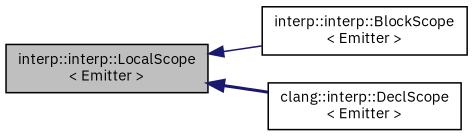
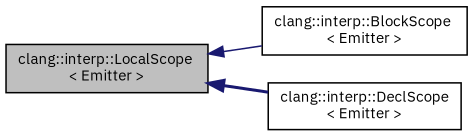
  digraph {
    fontname="IBM Plex Sans"
    rankdir=LR
    node [color=black fontname="IBM Plex Sans" fontsize=10 shape=record]
    edge [color=midnightblue dir=back fontname="IBM Plex Sans" fontsize=10 labelfontname=Helvetica labelfontsize=10]
-   n1 [fillcolor=grey75 fontcolor=black height=0.2 label="interp::interp::LocalScope\l\< Emitter \>" style=filled width=0.4]
-   n2 [height=0.2 label="interp::interp::BlockScope\l\< Emitter \>" width=0.4]
+   n1 [fillcolor=grey75 fontcolor=black height=0.2 label="clang::interp::LocalScope\l\< Emitter \>" style=filled width=0.4]
+   n2 [height=0.2 label="clang::interp::BlockScope\l\< Emitter \>" width=0.4]
    n3 [height=0.2 label="clang::interp::DeclScope\l\< Emitter \>" width=0.4]
    n1 -> n2 [style=solid]
    n1 -> n3 [style=bold]
  }
